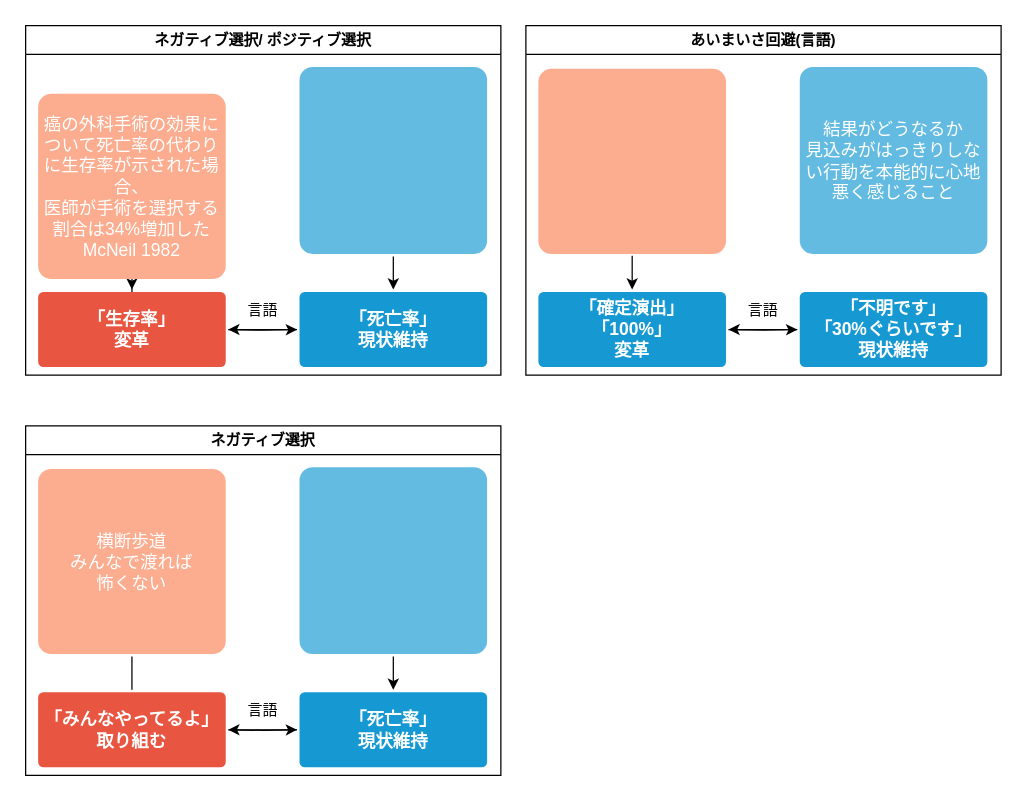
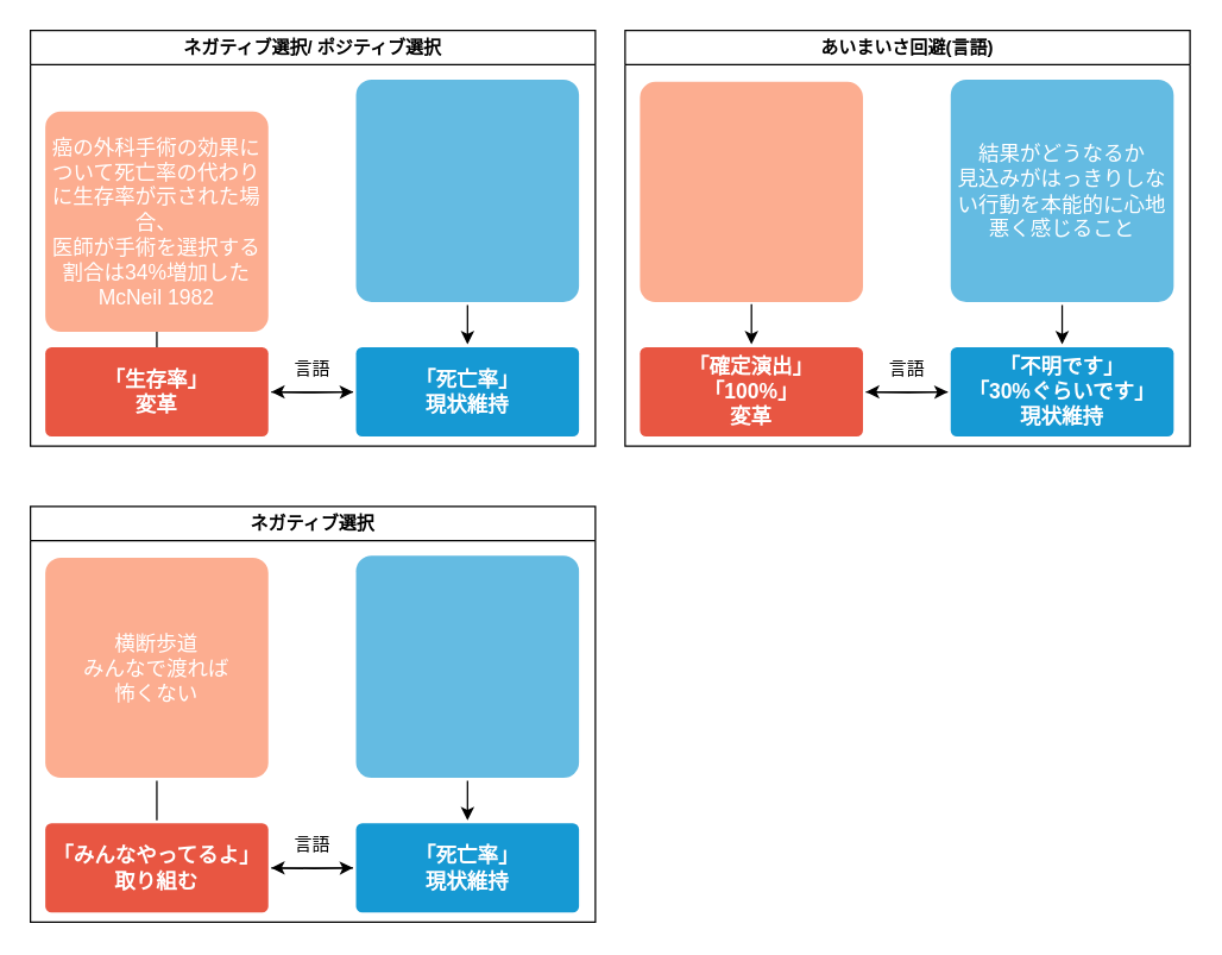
  <mxCell id="0" />
  <mxCell id="1" parent="0" />
  <mxCell id="2" value="あいまいさ回避(言語)" style="swimlane;whiteSpace=wrap;html=1;" parent="1" vertex="1"><mxGeometry x="420" y="20" width="380" height="279.5" as="geometry" /></mxCell>
  <mxCell id="3" style="edgeStyle=orthogonalEdgeStyle;rounded=0;orthogonalLoop=1;jettySize=auto;html=1;" parent="2" source="4" edge="1"><mxGeometry relative="1" as="geometry"><mxPoint x="162" y="243" as="targetPoint" /></mxGeometry></mxCell>
  <mxCell id="4" value="「不明です」&lt;br&gt;「30%ぐらいです」&lt;br&gt;現状維持" style="rounded=1;whiteSpace=wrap;html=1;shadow=0;labelBackgroundColor=none;strokeColor=none;strokeWidth=3;fillColor=#1699d3;fontFamily=Helvetica;fontSize=14;fontColor=#FFFFFF;align=center;spacing=5;fontStyle=1;arcSize=7;perimeterSpacing=2;" parent="2" vertex="1"><mxGeometry x="219" y="213" width="150" height="60" as="geometry" /></mxCell>
  <mxCell id="5" style="edgeStyle=orthogonalEdgeStyle;rounded=0;orthogonalLoop=1;jettySize=auto;html=1;entryX=0;entryY=0.5;entryDx=0;entryDy=0;" parent="2" target="4" edge="1"><mxGeometry relative="1" as="geometry"><mxPoint x="162" y="243" as="sourcePoint" /></mxGeometry></mxCell>
  <mxCell id="6" style="edgeStyle=orthogonalEdgeStyle;rounded=0;orthogonalLoop=1;jettySize=auto;html=1;" parent="2" edge="1"><mxGeometry relative="1" as="geometry"><mxPoint x="85" y="184" as="sourcePoint" /><mxPoint x="85" y="211" as="targetPoint" /></mxGeometry></mxCell>
+ <mxCell id="7" style="edgeStyle=orthogonalEdgeStyle;rounded=0;orthogonalLoop=1;jettySize=auto;html=1;entryX=0.5;entryY=0;entryDx=0;entryDy=0;" parent="2" source="8" target="4" edge="1"><mxGeometry relative="1" as="geometry" /></mxCell>
  <mxCell id="8" value="結果がどうなるか&lt;br&gt;見込みがはっきりしない行動を本能的に心地悪く感じること" style="rounded=1;whiteSpace=wrap;html=1;shadow=0;labelBackgroundColor=none;strokeColor=none;strokeWidth=3;fillColor=#64bbe2;fontFamily=Helvetica;fontSize=14;fontColor=#FFFFFF;align=center;spacing=5;arcSize=7;perimeterSpacing=2;" parent="2" vertex="1"><mxGeometry x="219" y="33" width="150" height="149.5" as="geometry" /></mxCell>
  <mxCell id="9" value="言語" style="text;html=1;strokeColor=none;fillColor=none;align=center;verticalAlign=middle;whiteSpace=wrap;rounded=0;" parent="2" vertex="1"><mxGeometry x="160" y="213" width="60" height="30" as="geometry" /></mxCell>
- <mxCell id="10" value="「確定演出」&lt;br style=&quot;border-color: var(--border-color);&quot;&gt;「100%」&lt;br style=&quot;border-color: var(--border-color);&quot;&gt;変革" style="rounded=1;whiteSpace=wrap;html=1;shadow=0;labelBackgroundColor=none;strokeColor=none;strokeWidth=3;fillColor=#1699d3;fontFamily=Helvetica;fontSize=14;fontColor=#FFFFFF;align=center;spacing=5;fontStyle=1;arcSize=7;perimeterSpacing=2;" parent="2" vertex="1"><mxGeometry x="10" y="213" width="150" height="60" as="geometry" /></mxCell>
+ <mxCell id="10" value="「確定演出」&lt;br style=&quot;border-color: var(--border-color);&quot;&gt;「100%」&lt;br style=&quot;border-color: var(--border-color);&quot;&gt;変革" style="rounded=1;whiteSpace=wrap;html=1;shadow=0;labelBackgroundColor=none;strokeColor=none;strokeWidth=3;fillColor=#e85642;fontFamily=Helvetica;fontSize=14;fontColor=#FFFFFF;align=center;spacing=5;fontStyle=1;arcSize=7;perimeterSpacing=2;" parent="2" vertex="1"><mxGeometry x="10" y="213" width="150" height="60" as="geometry" /></mxCell>
  <mxCell id="11" value="" style="rounded=1;whiteSpace=wrap;html=1;shadow=0;labelBackgroundColor=none;strokeColor=none;strokeWidth=3;fillColor=#FCAD90;fontFamily=Helvetica;fontSize=14;fontColor=#FFFFFF;align=center;spacing=5;arcSize=7;perimeterSpacing=2;" parent="2" vertex="1"><mxGeometry x="10" y="34.5" width="150" height="148" as="geometry" /></mxCell>
  <mxCell id="12" value="ネガティブ選択/ ポジティブ選択" style="swimlane;whiteSpace=wrap;html=1;startSize=23;" parent="1" vertex="1"><mxGeometry x="20" y="20" width="380" height="279.5" as="geometry" /></mxCell>
  <mxCell id="13" style="edgeStyle=orthogonalEdgeStyle;rounded=0;orthogonalLoop=1;jettySize=auto;html=1;" parent="12" source="14" edge="1"><mxGeometry relative="1" as="geometry"><mxPoint x="162" y="243" as="targetPoint" /></mxGeometry></mxCell>
  <mxCell id="14" value="「死亡率」&lt;br&gt;現状維持" style="rounded=1;whiteSpace=wrap;html=1;shadow=0;labelBackgroundColor=none;strokeColor=none;strokeWidth=3;fillColor=#1699d3;fontFamily=Helvetica;fontSize=14;fontColor=#FFFFFF;align=center;spacing=5;fontStyle=1;arcSize=7;perimeterSpacing=2;" parent="12" vertex="1"><mxGeometry x="219" y="213" width="150" height="60" as="geometry" /></mxCell>
  <mxCell id="15" style="edgeStyle=orthogonalEdgeStyle;rounded=0;orthogonalLoop=1;jettySize=auto;html=1;entryX=0;entryY=0.5;entryDx=0;entryDy=0;" parent="12" target="14" edge="1"><mxGeometry relative="1" as="geometry"><mxPoint x="162" y="243" as="sourcePoint" /></mxGeometry></mxCell>
  <mxCell id="16" style="edgeStyle=orthogonalEdgeStyle;rounded=0;orthogonalLoop=1;jettySize=auto;html=1;entryX=0.5;entryY=0;entryDx=0;entryDy=0;" parent="12" source="17" target="14" edge="1"><mxGeometry relative="1" as="geometry" /></mxCell>
  <mxCell id="17" value="" style="rounded=1;whiteSpace=wrap;html=1;shadow=0;labelBackgroundColor=none;strokeColor=none;strokeWidth=3;fillColor=#64bbe2;fontFamily=Helvetica;fontSize=14;fontColor=#FFFFFF;align=center;spacing=5;arcSize=7;perimeterSpacing=2;" parent="12" vertex="1"><mxGeometry x="219" y="33" width="150" height="149.5" as="geometry" /></mxCell>
  <mxCell id="18" value="言語" style="text;html=1;strokeColor=none;fillColor=none;align=center;verticalAlign=middle;whiteSpace=wrap;rounded=0;" parent="12" vertex="1"><mxGeometry x="160" y="213" width="60" height="30" as="geometry" /></mxCell>
- <mxCell id="19" style="edgeStyle=orthogonalEdgeStyle;rounded=0;orthogonalLoop=1;jettySize=auto;html=1;entryX=0.5;entryY=0;entryDx=0;entryDy=0;" parent="12" source="20" target="21" edge="1"><mxGeometry relative="1" as="geometry" /></mxCell>
+ <mxCell id="19" style="edgeStyle=orthogonalEdgeStyle;rounded=0;orthogonalLoop=1;jettySize=auto;html=1;entryX=0.5;entryY=0;entryDx=0;entryDy=0;endArrow=none;" parent="12" source="20" target="21" edge="1"><mxGeometry relative="1" as="geometry" /></mxCell>
  <mxCell id="20" value="癌の外科手術の効果について死亡率の代わりに生存率が示された場合、&lt;br style=&quot;border-color: var(--border-color);&quot;&gt;医師が手術を選択する割合は34%増加した&lt;br style=&quot;border-color: var(--border-color);&quot;&gt;McNeil 1982" style="rounded=1;whiteSpace=wrap;html=1;shadow=0;labelBackgroundColor=none;strokeColor=none;strokeWidth=3;fillColor=#FCAD90;fontFamily=Helvetica;fontSize=14;fontColor=#FFFFFF;align=center;spacing=5;arcSize=7;perimeterSpacing=2;" parent="12" vertex="1"><mxGeometry x="10" y="54.5" width="150" height="148" as="geometry" /></mxCell>
  <mxCell id="21" value="「生存率」&lt;br style=&quot;border-color: var(--border-color);&quot;&gt;変革" style="rounded=1;whiteSpace=wrap;html=1;shadow=0;labelBackgroundColor=none;strokeColor=none;strokeWidth=3;fillColor=#e85642;fontFamily=Helvetica;fontSize=14;fontColor=#FFFFFF;align=center;spacing=5;fontStyle=1;arcSize=7;perimeterSpacing=2;" parent="12" vertex="1"><mxGeometry x="10" y="213" width="150" height="60" as="geometry" /></mxCell>
  <mxCell id="22" value="ネガティブ選択" style="swimlane;whiteSpace=wrap;html=1;" parent="1" vertex="1"><mxGeometry x="20" y="340" width="380" height="279.5" as="geometry" /></mxCell>
  <mxCell id="23" style="edgeStyle=orthogonalEdgeStyle;rounded=0;orthogonalLoop=1;jettySize=auto;html=1;" parent="22" source="24" edge="1"><mxGeometry relative="1" as="geometry"><mxPoint x="162" y="243" as="targetPoint" /></mxGeometry></mxCell>
  <mxCell id="24" value="「死亡率」&lt;br&gt;現状維持" style="rounded=1;whiteSpace=wrap;html=1;shadow=0;labelBackgroundColor=none;strokeColor=none;strokeWidth=3;fillColor=#1699d3;fontFamily=Helvetica;fontSize=14;fontColor=#FFFFFF;align=center;spacing=5;fontStyle=1;arcSize=7;perimeterSpacing=2;" parent="22" vertex="1"><mxGeometry x="219" y="213" width="150" height="60" as="geometry" /></mxCell>
  <mxCell id="25" style="edgeStyle=orthogonalEdgeStyle;rounded=0;orthogonalLoop=1;jettySize=auto;html=1;entryX=0;entryY=0.5;entryDx=0;entryDy=0;" parent="22" target="24" edge="1"><mxGeometry relative="1" as="geometry"><mxPoint x="162" y="243" as="sourcePoint" /></mxGeometry></mxCell>
  <mxCell id="26" style="edgeStyle=orthogonalEdgeStyle;rounded=0;orthogonalLoop=1;jettySize=auto;html=1;entryX=0.5;entryY=0;entryDx=0;entryDy=0;" parent="22" source="27" target="24" edge="1"><mxGeometry relative="1" as="geometry" /></mxCell>
  <mxCell id="27" value="" style="rounded=1;whiteSpace=wrap;html=1;shadow=0;labelBackgroundColor=none;strokeColor=none;strokeWidth=3;fillColor=#64bbe2;fontFamily=Helvetica;fontSize=14;fontColor=#FFFFFF;align=center;spacing=5;arcSize=7;perimeterSpacing=2;" parent="22" vertex="1"><mxGeometry x="219" y="33" width="150" height="149.5" as="geometry" /></mxCell>
  <mxCell id="28" value="言語" style="text;html=1;strokeColor=none;fillColor=none;align=center;verticalAlign=middle;whiteSpace=wrap;rounded=0;" parent="22" vertex="1"><mxGeometry x="160" y="213" width="60" height="30" as="geometry" /></mxCell>
  <mxCell id="29" style="edgeStyle=orthogonalEdgeStyle;rounded=0;orthogonalLoop=1;jettySize=auto;html=1;entryX=0.5;entryY=0;entryDx=0;entryDy=0;endArrow=none;" parent="22" source="30" target="31" edge="1"><mxGeometry relative="1" as="geometry" /></mxCell>
  <mxCell id="30" value="横断歩道&lt;br&gt;みんなで渡れば&lt;br&gt;怖くない" style="rounded=1;whiteSpace=wrap;html=1;shadow=0;labelBackgroundColor=none;strokeColor=none;strokeWidth=3;fillColor=#FCAD90;fontFamily=Helvetica;fontSize=14;fontColor=#FFFFFF;align=center;spacing=5;arcSize=7;perimeterSpacing=2;" parent="22" vertex="1"><mxGeometry x="10" y="34.5" width="150" height="148" as="geometry" /></mxCell>
  <mxCell id="31" value="「みんなやってるよ」&lt;br&gt;取り組む" style="rounded=1;whiteSpace=wrap;html=1;shadow=0;labelBackgroundColor=none;strokeColor=none;strokeWidth=3;fillColor=#e85642;fontFamily=Helvetica;fontSize=14;fontColor=#FFFFFF;align=center;spacing=5;fontStyle=1;arcSize=7;perimeterSpacing=2;" parent="22" vertex="1"><mxGeometry x="10" y="213" width="150" height="60" as="geometry" /></mxCell>
